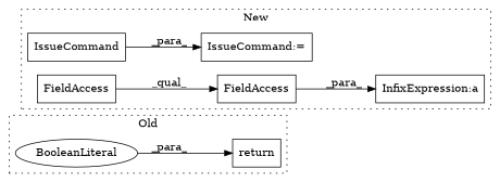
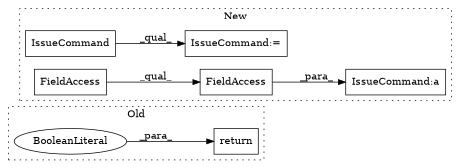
  digraph {
    rankdir=LR
    node [a=22 s=6902 shape=box]
    n1 [a=41 l=7 label=return s=7030]
    n2 [a=9 l=4 label=BooleanLiteral s=7037 shape=ellipse]
    n3 [a=32 l="13,1" label=IssueCommand s="6825,6926"]
    n4 [a=7 l=2 label="IssueCommand:=" s=6815]
-   n5 [a=27 l=3 label="InfixExpression:a" s=6899]
+   n5 [a=27 l=3 label="IssueCommand:a" s=6899]
    n6 [l=24 label=FieldAccess]
    n7 [l=19 label=FieldAccess]
    subgraph cluster_1 {
      label=Old
      style=dotted
      n1
      n2
    }
    subgraph cluster_2 {
      label=New
      style=dotted
      n3
      n4
      n5
      n6
      n7
    }
    n2 -> n1 [label=_para_]
-   n3 -> n4 [label=_para_]
+   n3 -> n4 [label=_qual_]
    n6 -> n5 [label=_para_]
    n7 -> n6 [label=_qual_]
  }
